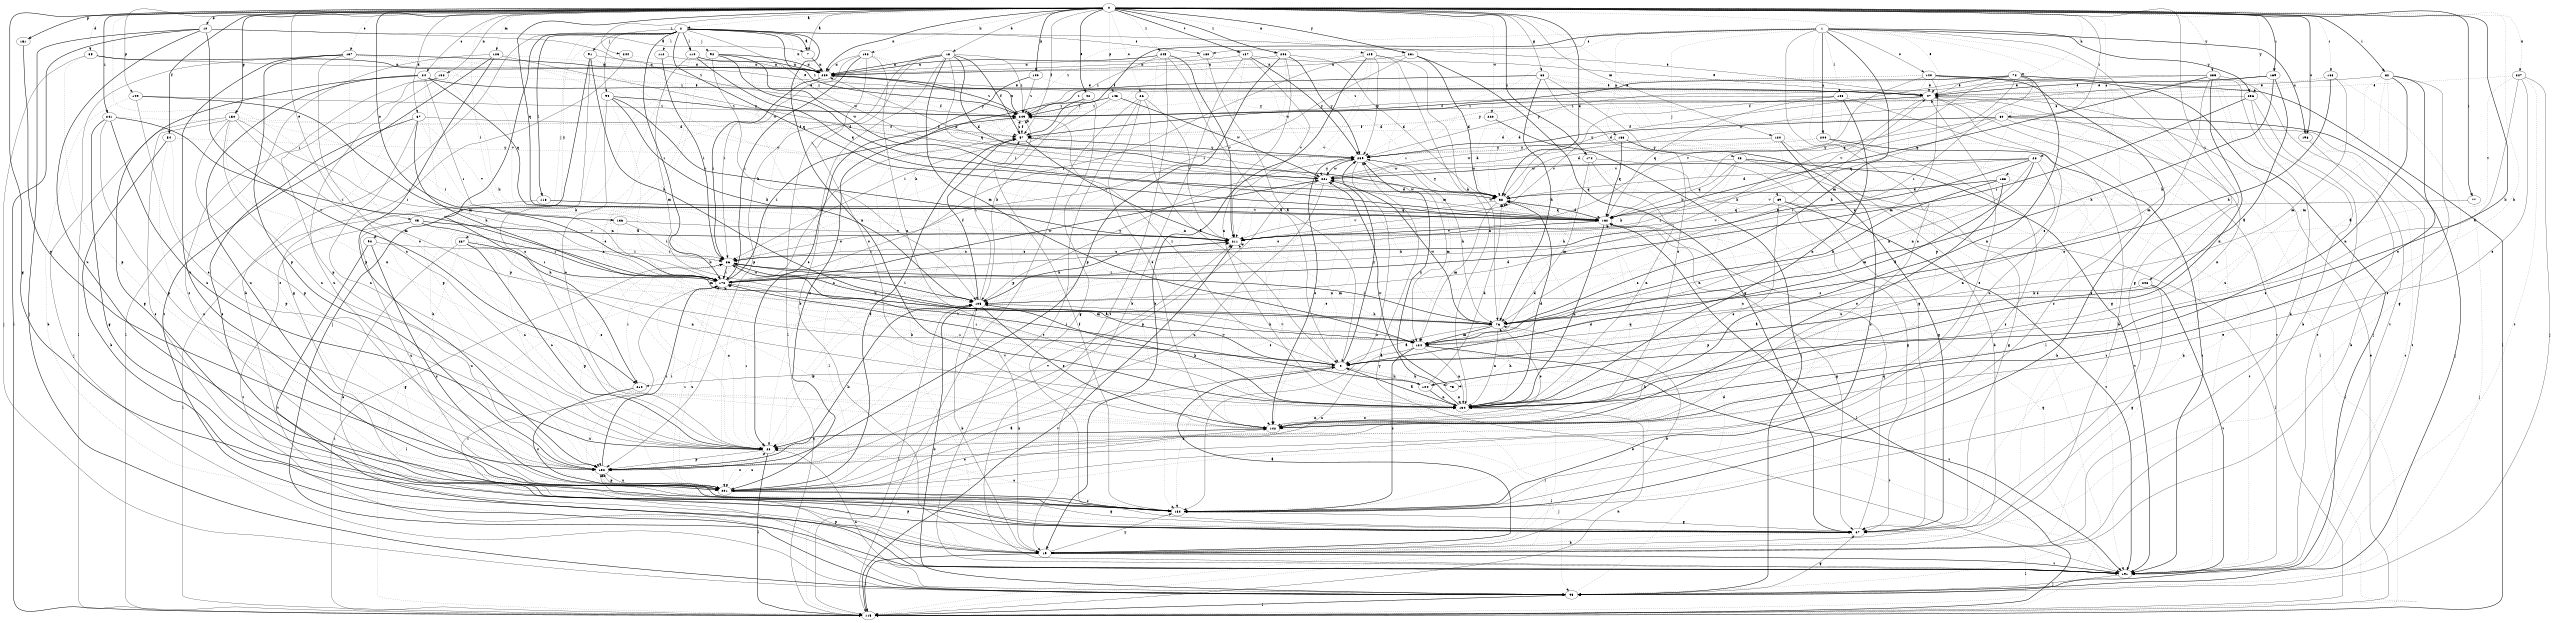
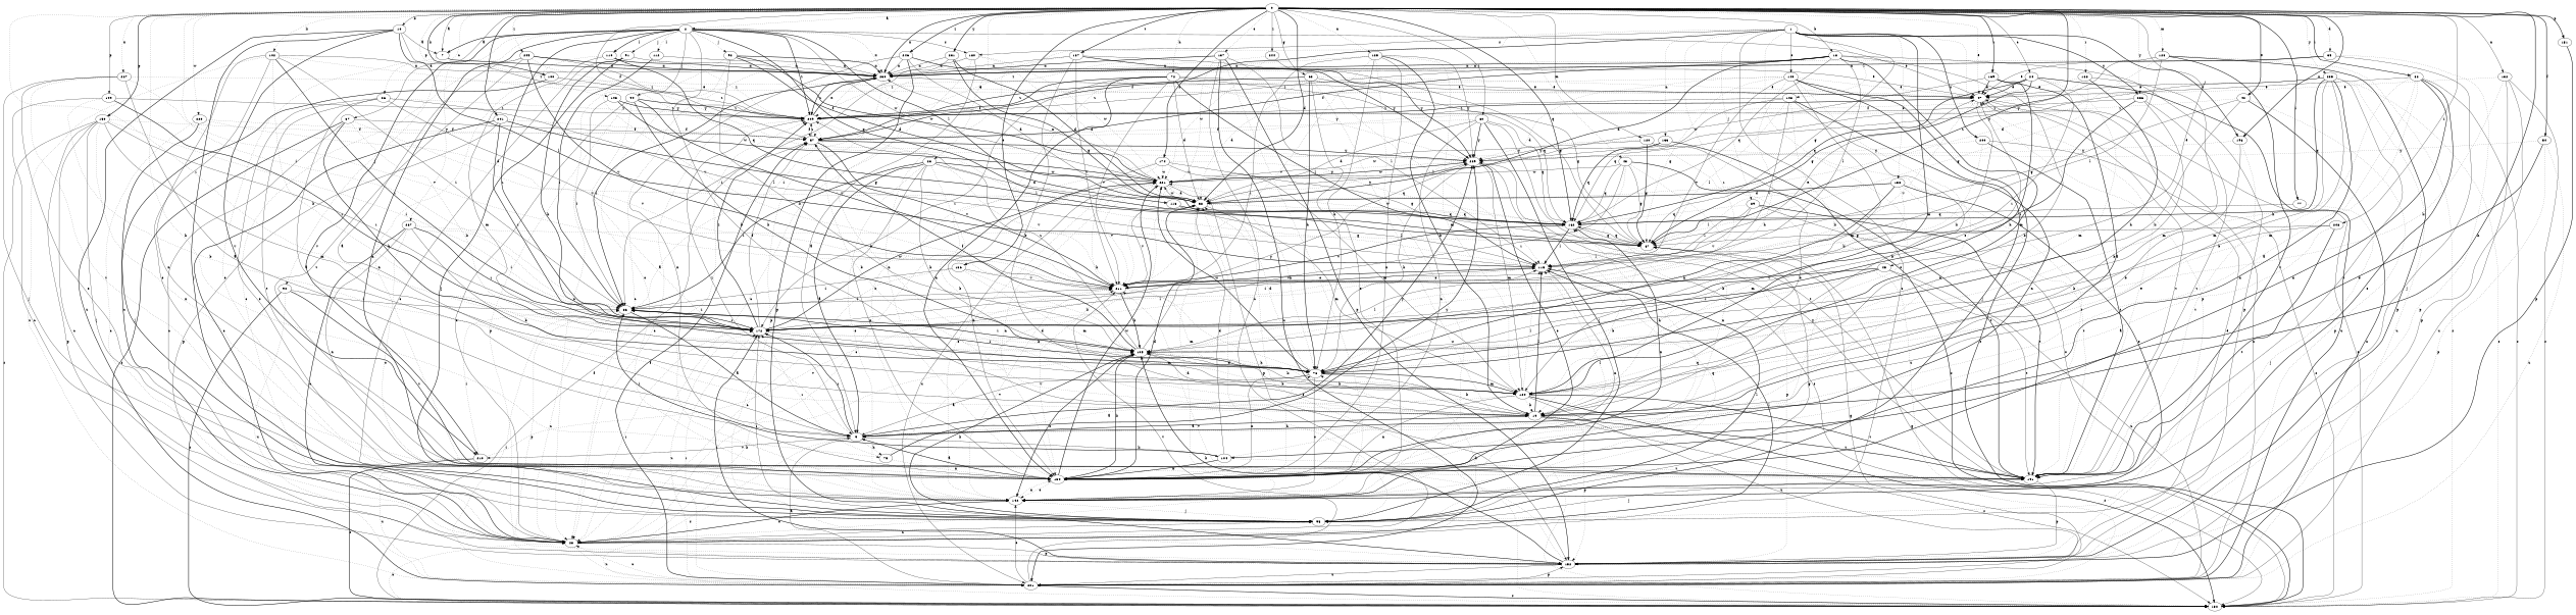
  strict digraph {
    edge [style=solid]
    0
    2
    7
    10
    18
    23
    24
    26
    35
    37
    38
    42
    43
    45
    47
    54
    57
    63
    67
    72
    75
    77
    80
    82
    86
    100
    102
    104
    120
    123
    125
    132
    136
    137
    143
    149
    150
    151
    162
    168
    169
    172
    174
    187
    196
    220
    227
    230
    231
    235
    236
    241
    244
    245
    246
    248
    180
    249
    19
    90
    91
    92
    94
    110
    112
    113
    134
    210
    221
    237
    142
    95
    115
    201
    124
    152
    9
    76
    211
    191
    28
    182
    105
    239
    1
    89
    108
    133
    138
    140
    200
    0 -> 2 [label=a style=dotted]
    0 -> 7 [label=a]
    0 -> 10 [label=b]
    0 -> 18 [label=b]
    0 -> 23 [label=c style=dotted]
    0 -> 24 [label=c]
    0 -> 26 [label=c style=dotted]
    0 -> 35 [label=d style=dotted]
    0 -> 37 [label=d]
    0 -> 38 [label=d style=bold]
    0 -> 42 [label=e style=bold]
    0 -> 43 [label=e style=dotted]
    0 -> 45 [label=e]
    0 -> 47 [label=e style=dotted]
    0 -> 54 [label=f style=bold]
    0 -> 57 [label=f]
    0 -> 63 [label=g]
-   0 -> 67 [label=g style=bold]
+   0 -> 67 [label=z style=bold]
    0 -> 72 [label=h style=dotted]
    0 -> 75 [label=h style=dotted]
    0 -> 77 [label=i style=bold]
    0 -> 80 [label=i]
    0 -> 82 [label=i style=bold]
    0 -> 86 [label=i style=dotted]
    0 -> 100 [label=k style=bold]
    0 -> 102 [label=k style=dotted]
    0 -> 104 [label=k style=bold]
    0 -> 120 [label=m]
    0 -> 123 [label=m style=dotted]
    0 -> 125 [label=n style=dotted]
    0 -> 132 [label=n]
    0 -> 136 [label=o style=bold]
    0 -> 137 [label=o style=dotted]
    0 -> 143 [label=p style=dotted]
    0 -> 149 [label=p]
    0 -> 150 [label=p style=bold]
    0 -> 151 [label=p style=bold]
    0 -> 162 [label=q style=bold]
    0 -> 168 [label=r style=dotted]
    0 -> 169 [label=r style=bold]
    0 -> 172 [label=r style=dotted]
    0 -> 174 [label=s style=bold]
    0 -> 187 [label=t style=bold]
    0 -> 196 [label=u style=bold]
    0 -> 220 [label=w style=dotted]
    0 -> 227 [label=x style=dotted]
    0 -> 230 [label=x style=bold]
    0 -> 231 [label=y style=bold]
    0 -> 235 [label=y style=dotted]
    0 -> 236 [label=y style=dotted]
    0 -> 241 [label=z style=bold]
    0 -> 244 [label=z]
    0 -> 245 [label=z style=dotted]
    0 -> 246 [label=z style=bold]
    0 -> 248 [label=z]
    2 -> 7 [label=a style=bold]
    2 -> 47 [label=e]
    2 -> 162 [label=q style=bold]
    2 -> 172 [label=r style=bold]
    2 -> 230 [label=x style=dotted]
    2 -> 180 [label=s]
    2 -> 249 [label=z style=bold]
    2 -> 19 [label=b]
    2 -> 90 [label=j style=dotted]
    2 -> 91 [label=j]
    2 -> 92 [label=j style=dotted]
    2 -> 94 [label=j]
    2 -> 110 [label=l style=bold]
    2 -> 112 [label=l style=dotted]
    2 -> 113 [label=l style=bold]
    2 -> 134 [label=n style=bold]
    2 -> 210 [label=v style=bold]
    2 -> 221 [label=w]
    2 -> 237 [label=y style=dotted]
    7 -> 230 [label=x style=bold]
    7 -> 142 [label=o style=dotted]
    10 -> 7 [label=a]
    10 -> 249 [label=z]
    10 -> 210 [label=v style=bold]
    10 -> 95 [label=j style=bold]
    10 -> 115 [label=l style=bold]
    10 -> 201 [label=u style=bold]
    18 -> 38 [label=d style=bold]
    18 -> 57 [label=f style=bold]
    18 -> 162 [label=q]
    18 -> 230 [label=x style=bold]
    18 -> 249 [label=z]
    18 -> 19 [label=b]
    18 -> 115 [label=l]
    18 -> 124 [label=m style=bold]
    18 -> 152 [label=p]
    23 -> 38 [label=d]
    23 -> 86 [label=i style=bold]
    23 -> 19 [label=b style=dotted]
    23 -> 134 [label=n]
    23 -> 221 [label=w style=bold]
    23 -> 142 [label=o style=dotted]
    23 -> 9 [label=a style=bold]
    23 -> 76 [label=h]
    23 -> 211 [label=v style=dotted]
    24 -> 47 [label=e style=bold]
    24 -> 67 [label=g style=bold]
    24 -> 162 [label=q style=bold]
    24 -> 172 [label=r]
    24 -> 201 [label=u style=bold]
    24 -> 124 [label=m style=dotted]
    26 -> 249 [label=z style=dotted]
    26 -> 142 [label=o]
    26 -> 115 [label=l]
    26 -> 9 [label=a]
    26 -> 211 [label=v]
    26 -> 191 [label=t]
    35 -> 47 [label=e]
    35 -> 230 [label=x style=bold]
    35 -> 95 [label=j]
    35 -> 152 [label=p style=dotted]
    37 -> 57 [label=f]
    37 -> 76 [label=h style=bold]
    37 -> 211 [label=v style=dotted]
    37 -> 28 [label=c]
    37 -> 182 [label=s style=bold]
    37 -> 105 [label=k style=dotted]
    38 -> 162 [label=q style=dotted]
    38 -> 221 [label=w]
    38 -> 124 [label=m]
    38 -> 211 [label=v]
    38 -> 239 [label=y]
    42 -> 67 [label=g]
    42 -> 249 [label=z style=dotted]
    42 -> 201 [label=u style=bold]
    42 -> 152 [label=p style=dotted]
    42 -> 105 [label=k]
    43 -> 67 [label=g]
    43 -> 162 [label=q]
    43 -> 172 [label=r]
    43 -> 19 [label=b style=dotted]
    43 -> 134 [label=n style=dotted]
    43 -> 221 [label=w]
    43 -> 191 [label=t style=bold]
    45 -> 172 [label=r style=bold]
    45 -> 201 [label=u]
    45 -> 76 [label=h style=dotted]
    45 -> 211 [label=v style=bold]
    45 -> 191 [label=t]
    47 -> 249 [label=z style=bold]
    47 -> 201 [label=u]
    47 -> 211 [label=v style=dotted]
    47 -> 191 [label=t]
    47 -> 182 [label=s]
    47 -> 105 [label=k]
    54 -> 19 [label=b style=bold]
    54 -> 201 [label=u style=dotted]
    54 -> 152 [label=p style=dotted]
    54 -> 239 [label=y style=dotted]
    57 -> 249 [label=z]
    57 -> 211 [label=v style=bold]
    57 -> 239 [label=y style=bold]
    63 -> 38 [label=d style=dotted]
    63 -> 47 [label=e style=dotted]
    63 -> 67 [label=g]
    63 -> 249 [label=z style=bold]
    63 -> 142 [label=o]
    63 -> 115 [label=l style=dotted]
    63 -> 76 [label=h style=bold]
    63 -> 182 [label=s style=dotted]
    67 -> 162 [label=q]
    67 -> 19 [label=b style=dotted]
    67 -> 115 [label=l style=dotted]
    72 -> 38 [label=d]
    72 -> 47 [label=e]
    72 -> 57 [label=f style=bold]
    72 -> 162 [label=q]
    72 -> 172 [label=r]
    72 -> 134 [label=n style=bold]
    72 -> 142 [label=o style=dotted]
    72 -> 115 [label=l style=bold]
    72 -> 211 [label=v]
    72 -> 239 [label=y style=dotted]
    75 -> 38 [label=d style=dotted]
    75 -> 172 [label=r style=dotted]
    75 -> 134 [label=n style=dotted]
    75 -> 239 [label=y style=bold]
    77 -> 162 [label=q]
    77 -> 95 [label=j style=dotted]
    80 -> 38 [label=d]
    80 -> 57 [label=f style=dotted]
    80 -> 162 [label=q]
    80 -> 134 [label=n]
    80 -> 95 [label=j style=bold]
    80 -> 191 [label=t]
    80 -> 239 [label=y style=bold]
    82 -> 47 [label=e]
    82 -> 134 [label=n style=bold]
    82 -> 142 [label=o style=bold]
    82 -> 124 [label=m style=dotted]
    82 -> 9 [label=a style=dotted]
    82 -> 182 [label=s]
    82 -> 105 [label=k style=dotted]
    86 -> 172 [label=r style=bold]
    86 -> 152 [label=p style=dotted]
    86 -> 9 [label=a style=bold]
    86 -> 28 [label=c style=dotted]
    100 -> 47 [label=e style=dotted]
    100 -> 249 [label=z]
    100 -> 28 [label=c style=bold]
    102 -> 86 [label=i]
    102 -> 172 [label=r style=bold]
    102 -> 230 [label=x]
    102 -> 134 [label=n]
    102 -> 142 [label=o]
    102 -> 201 [label=u style=dotted]
    102 -> 105 [label=k style=dotted]
    102 -> 239 [label=y style=dotted]
    104 -> 38 [label=d]
    104 -> 86 [label=i style=bold]
    104 -> 134 [label=n style=bold]
    104 -> 115 [label=l style=dotted]
    104 -> 191 [label=t style=dotted]
    120 -> 67 [label=g style=bold]
    120 -> 19 [label=b]
    120 -> 221 [label=w]
    120 -> 201 [label=u style=dotted]
    120 -> 191 [label=t style=dotted]
    120 -> 239 [label=y style=dotted]
    123 -> 38 [label=d style=dotted]
    123 -> 230 [label=x style=dotted]
    123 -> 115 [label=l]
    123 -> 152 [label=p style=bold]
    123 -> 191 [label=t style=bold]
    123 -> 182 [label=s style=dotted]
    123 -> 239 [label=y]
    125 -> 172 [label=r]
    125 -> 230 [label=x style=dotted]
    125 -> 19 [label=b style=bold]
    125 -> 134 [label=n]
    125 -> 142 [label=o style=dotted]
    125 -> 124 [label=m style=dotted]
    125 -> 76 [label=h]
    125 -> 211 [label=v style=dotted]
    125 -> 239 [label=y]
    132 -> 47 [label=e style=dotted]
    132 -> 201 [label=u]
    132 -> 152 [label=p]
    132 -> 182 [label=s]
    132 -> 105 [label=k style=dotted]
    136 -> 86 [label=i]
    136 -> 124 [label=m style=dotted]
    136 -> 211 [label=v]
    136 -> 28 [label=c style=dotted]
    136 -> 105 [label=k style=dotted]
    137 -> 230 [label=x style=bold]
    137 -> 249 [label=z style=dotted]
    137 -> 142 [label=o style=dotted]
    137 -> 115 [label=l]
    137 -> 201 [label=u style=bold]
    137 -> 152 [label=p style=bold]
    137 -> 211 [label=v style=dotted]
    137 -> 28 [label=c]
    143 -> 86 [label=i]
    143 -> 249 [label=z style=bold]
    143 -> 221 [label=w style=bold]
    149 -> 172 [label=r style=bold]
    149 -> 249 [label=z]
    149 -> 19 [label=b style=dotted]
    149 -> 28 [label=c]
    150 -> 57 [label=f style=dotted]
    150 -> 86 [label=i style=dotted]
    150 -> 172 [label=r]
    150 -> 134 [label=n style=dotted]
    150 -> 95 [label=j]
    150 -> 124 [label=m]
    150 -> 152 [label=p]
    150 -> 28 [label=c]
    150 -> 182 [label=s]
    151 -> 152 [label=p style=bold]
-   162 -> 38 [label=d style=bold]
    162 -> 67 [label=g]
    162 -> 134 [label=n style=bold]
    162 -> 221 [label=w style=dotted]
    162 -> 115 [label=l style=bold]
    162 -> 152 [label=p style=dotted]
    162 -> 211 [label=v style=bold]
    168 -> 47 [label=e style=dotted]
    168 -> 57 [label=f style=dotted]
    168 -> 67 [label=g style=dotted]
    168 -> 124 [label=m]
    168 -> 76 [label=h style=bold]
    169 -> 47 [label=e style=bold]
    169 -> 221 [label=w]
    169 -> 9 [label=a style=bold]
    169 -> 76 [label=h style=bold]
    172 -> 57 [label=f]
    172 -> 249 [label=z style=bold]
    172 -> 221 [label=w style=bold]
    172 -> 115 [label=l style=dotted]
    172 -> 201 [label=u style=dotted]
    172 -> 124 [label=m]
    172 -> 105 [label=k style=dotted]
    174 -> 67 [label=g]
    174 -> 162 [label=q style=dotted]
    174 -> 134 [label=n]
    174 -> 221 [label=w style=dotted]
    174 -> 124 [label=m]
    174 -> 76 [label=h style=dotted]
    174 -> 28 [label=c style=dotted]
    187 -> 47 [label=e]
    187 -> 230 [label=x]
    187 -> 19 [label=b]
    187 -> 134 [label=n style=dotted]
    187 -> 211 [label=v]
    187 -> 239 [label=y style=bold]
    196 -> 19 [label=b]
    196 -> 191 [label=t style=dotted]
    196 -> 239 [label=y style=dotted]
    220 -> 38 [label=d style=dotted]
    220 -> 57 [label=f style=dotted]
    220 -> 95 [label=j style=bold]
    220 -> 28 [label=c style=dotted]
    227 -> 47 [label=e style=dotted]
    227 -> 142 [label=o]
    227 -> 95 [label=j]
    227 -> 9 [label=a]
    227 -> 211 [label=v style=dotted]
    227 -> 191 [label=t style=dotted]
    230 -> 47 [label=e]
    230 -> 57 [label=f style=dotted]
    230 -> 86 [label=i style=bold]
    230 -> 249 [label=z style=bold]
    230 -> 19 [label=b style=dotted]
    230 -> 152 [label=p style=dotted]
    231 -> 38 [label=d style=bold]
    231 -> 67 [label=g style=bold]
    231 -> 86 [label=i]
    231 -> 230 [label=x]
    235 -> 47 [label=e]
    235 -> 162 [label=q style=bold]
    235 -> 19 [label=b]
    235 -> 134 [label=n style=bold]
    235 -> 201 [label=u style=dotted]
    235 -> 124 [label=m]
    235 -> 191 [label=t]
    235 -> 182 [label=s style=dotted]
    235 -> 239 [label=y]
    236 -> 172 [label=r style=bold]
    236 -> 249 [label=z]
    236 -> 19 [label=b]
    236 -> 191 [label=t]
    241 -> 57 [label=f style=dotted]
    241 -> 67 [label=g style=bold]
    241 -> 172 [label=r style=bold]
    241 -> 152 [label=p]
    241 -> 28 [label=c style=bold]
    244 -> 67 [label=g]
    244 -> 230 [label=x style=dotted]
    244 -> 221 [label=w style=dotted]
    245 -> 230 [label=x style=bold]
    245 -> 249 [label=z]
    245 -> 9 [label=a]
    245 -> 211 [label=v style=bold]
    245 -> 191 [label=t]
    245 -> 28 [label=c style=dotted]
    245 -> 239 [label=y style=dotted]
    246 -> 38 [label=d]
    246 -> 230 [label=x]
    246 -> 134 [label=n]
    246 -> 152 [label=p style=bold]
    246 -> 28 [label=c style=dotted]
    246 -> 239 [label=y style=bold]
    248 -> 67 [label=g]
    248 -> 9 [label=a style=dotted]
    248 -> 191 [label=t style=bold]
    248 -> 105 [label=k]
    180 -> 38 [label=d style=dotted]
    180 -> 86 [label=i style=dotted]
    180 -> 230 [label=x]
    180 -> 221 [label=w style=dotted]
    180 -> 9 [label=a]
    180 -> 28 [label=c style=dotted]
    249 -> 57 [label=f style=dotted]
    249 -> 230 [label=x style=bold]
    249 -> 19 [label=b style=dotted]
    249 -> 115 [label=l style=dotted]
    249 -> 28 [label=c style=dotted]
    19 -> 115 [label=l style=bold]
    19 -> 152 [label=p style=dotted]
    19 -> 9 [label=a style=bold]
    19 -> 191 [label=t style=bold]
-   19 -> 182 [label=y]
+   19 -> 182 [label=s]
    19 -> 105 [label=k]
    90 -> 86 [label=i]
    90 -> 201 [label=u style=dotted]
    90 -> 191 [label=t style=bold]
    90 -> 182 [label=s style=bold]
    91 -> 230 [label=x]
    91 -> 95 [label=j style=bold]
    91 -> 76 [label=h style=bold]
    91 -> 211 [label=v style=dotted]
    91 -> 28 [label=c]
    92 -> 38 [label=d style=bold]
    92 -> 230 [label=x style=bold]
    92 -> 221 [label=w style=bold]
    92 -> 142 [label=o style=dotted]
    92 -> 28 [label=c style=dotted]
    92 -> 105 [label=k]
    94 -> 249 [label=z style=bold]
    94 -> 152 [label=p style=dotted]
    94 -> 9 [label=a style=dotted]
    94 -> 211 [label=v style=bold]
    94 -> 28 [label=c]
    94 -> 105 [label=k style=bold]
    110 -> 162 [label=q style=bold]
    110 -> 230 [label=x style=bold]
    110 -> 249 [label=z style=dotted]
    110 -> 134 [label=n style=dotted]
    110 -> 124 [label=m]
    112 -> 86 [label=i style=bold]
    112 -> 230 [label=x]
    113 -> 162 [label=q style=bold]
    113 -> 115 [label=l]
    134 -> 38 [label=d style=bold]
    134 -> 221 [label=w style=bold]
    134 -> 142 [label=o style=dotted]
    134 -> 9 [label=a style=bold]
    134 -> 76 [label=h style=dotted]
    134 -> 211 [label=v style=dotted]
    134 -> 105 [label=k style=bold]
    210 -> 86 [label=i style=dotted]
    210 -> 201 [label=u style=dotted]
    210 -> 211 [label=v style=dotted]
    210 -> 182 [label=s style=bold]
    221 -> 38 [label=d style=dotted]
    221 -> 230 [label=x]
    221 -> 134 [label=n style=dotted]
    221 -> 142 [label=o style=dotted]
    221 -> 201 [label=u]
    221 -> 152 [label=p]
    221 -> 76 [label=h style=dotted]
    221 -> 211 [label=v style=dotted]
    221 -> 182 [label=s style=dotted]
    221 -> 239 [label=y style=dotted]
    237 -> 67 [label=g style=dotted]
    237 -> 86 [label=i style=dotted]
    237 -> 172 [label=r style=bold]
    237 -> 19 [label=b]
    237 -> 134 [label=n]
    237 -> 142 [label=o style=dotted]
    237 -> 28 [label=c style=bold]
    142 -> 162 [label=q style=dotted]
    142 -> 249 [label=z style=dotted]
    142 -> 134 [label=n style=dotted]
    142 -> 95 [label=j style=dotted]
    142 -> 211 [label=v style=dotted]
    142 -> 28 [label=c style=bold]
    95 -> 38 [label=d style=dotted]
    95 -> 67 [label=g]
    95 -> 162 [label=q style=dotted]
    95 -> 172 [label=r]
    95 -> 115 [label=l style=bold]
    95 -> 28 [label=c]
    95 -> 105 [label=k style=bold]
    115 -> 47 [label=e]
    115 -> 86 [label=i]
    115 -> 134 [label=n]
    115 -> 211 [label=v style=bold]
    201 -> 57 [label=f style=bold]
    201 -> 67 [label=g]
    201 -> 86 [label=i style=dotted]
    201 -> 172 [label=r style=dotted]
    201 -> 142 [label=o]
    201 -> 152 [label=p]
    201 -> 9 [label=a]
    201 -> 211 [label=v]
    201 -> 28 [label=c style=dotted]
    201 -> 182 [label=s style=bold]
    124 -> 19 [label=b style=dotted]
    124 -> 134 [label=n]
    124 -> 115 [label=l style=dotted]
    124 -> 201 [label=u]
    124 -> 9 [label=a style=dotted]
    124 -> 191 [label=t style=bold]
    124 -> 182 [label=s style=bold]
    124 -> 105 [label=k]
    152 -> 47 [label=e]
    152 -> 172 [label=r style=bold]
    152 -> 201 [label=u]
    152 -> 211 [label=v style=dotted]
    152 -> 105 [label=k style=bold]
    9 -> 75 [label=h style=dotted]
    9 -> 104 [label=k]
    9 -> 172 [label=r style=bold]
    9 -> 249 [label=z]
    9 -> 210 [label=v]
    9 -> 182 [label=s style=dotted]
    9 -> 239 [label=y style=bold]
    76 -> 38 [label=d style=dotted]
    76 -> 47 [label=e]
    76 -> 86 [label=i style=bold]
    76 -> 19 [label=b]
    76 -> 134 [label=n]
    76 -> 221 [label=w style=bold]
    76 -> 142 [label=o]
    76 -> 124 [label=m style=bold]
    76 -> 9 [label=a]
    211 -> 86 [label=i]
    211 -> 124 [label=m style=dotted]
    211 -> 105 [label=k style=bold]
    191 -> 47 [label=e style=dotted]
    191 -> 95 [label=j]
    191 -> 152 [label=p]
    191 -> 239 [label=y]
    28 -> 38 [label=d style=dotted]
    28 -> 172 [label=r style=dotted]
    28 -> 115 [label=l style=bold]
    28 -> 201 [label=u style=dotted]
    28 -> 152 [label=p]
    28 -> 76 [label=h style=dotted]
    28 -> 105 [label=k style=dotted]
    182 -> 57 [label=f]
    182 -> 67 [label=g]
    182 -> 28 [label=c style=dotted]
    105 -> 57 [label=f style=bold]
    105 -> 86 [label=i style=bold]
    105 -> 249 [label=z]
    105 -> 19 [label=b]
    105 -> 142 [label=o style=bold]
    105 -> 115 [label=l]
    105 -> 76 [label=h style=dotted]
    105 -> 239 [label=y]
    239 -> 221 [label=w style=bold]
    239 -> 142 [label=o style=bold]
    239 -> 124 [label=m]
    239 -> 76 [label=h]
    239 -> 182 [label=s]
    1 -> 57 [label=f style=bold]
    1 -> 67 [label=g]
    1 -> 172 [label=r style=dotted]
    1 -> 196 [label=u style=bold]
    1 -> 236 [label=y style=bold]
    1 -> 180 [label=s]
    1 -> 249 [label=z style=dotted]
    1 -> 142 [label=o style=dotted]
    1 -> 124 [label=m style=bold]
    1 -> 152 [label=p style=dotted]
    1 -> 28 [label=c]
    1 -> 89 [label=j style=dotted]
    1 -> 108 [label=l style=dotted]
    1 -> 133 [label=n style=dotted]
    1 -> 138 [label=o style=dotted]
    1 -> 140 [label=o]
    1 -> 200 [label=u style=bold]
    89 -> 162 [label=q style=dotted]
    89 -> 142 [label=o]
    89 -> 115 [label=l]
    89 -> 211 [label=v]
    89 -> 191 [label=t style=bold]
    108 -> 162 [label=q]
    108 -> 249 [label=z]
    108 -> 19 [label=b]
    108 -> 134 [label=n style=bold]
    108 -> 115 [label=l style=dotted]
    108 -> 211 [label=v]
    108 -> 105 [label=k style=dotted]
    133 -> 162 [label=q style=bold]
    133 -> 182 [label=s style=bold]
    133 -> 239 [label=y]
    138 -> 38 [label=d style=bold]
    138 -> 142 [label=o style=bold]
    138 -> 115 [label=l style=dotted]
    138 -> 124 [label=m style=dotted]
    138 -> 76 [label=h style=bold]
    138 -> 191 [label=t style=dotted]
    140 -> 38 [label=d style=dotted]
    140 -> 47 [label=e style=dotted]
    140 -> 67 [label=g style=dotted]
    140 -> 249 [label=z style=dotted]
    140 -> 134 [label=n style=dotted]
    140 -> 95 [label=j style=bold]
    140 -> 124 [label=m]
    140 -> 76 [label=h style=dotted]
    140 -> 211 [label=v]
    140 -> 182 [label=s style=bold]
    200 -> 191 [label=t style=bold]
    200 -> 182 [label=s]
    200 -> 105 [label=k style=dotted]
    200 -> 239 [label=y style=dotted]
  }
